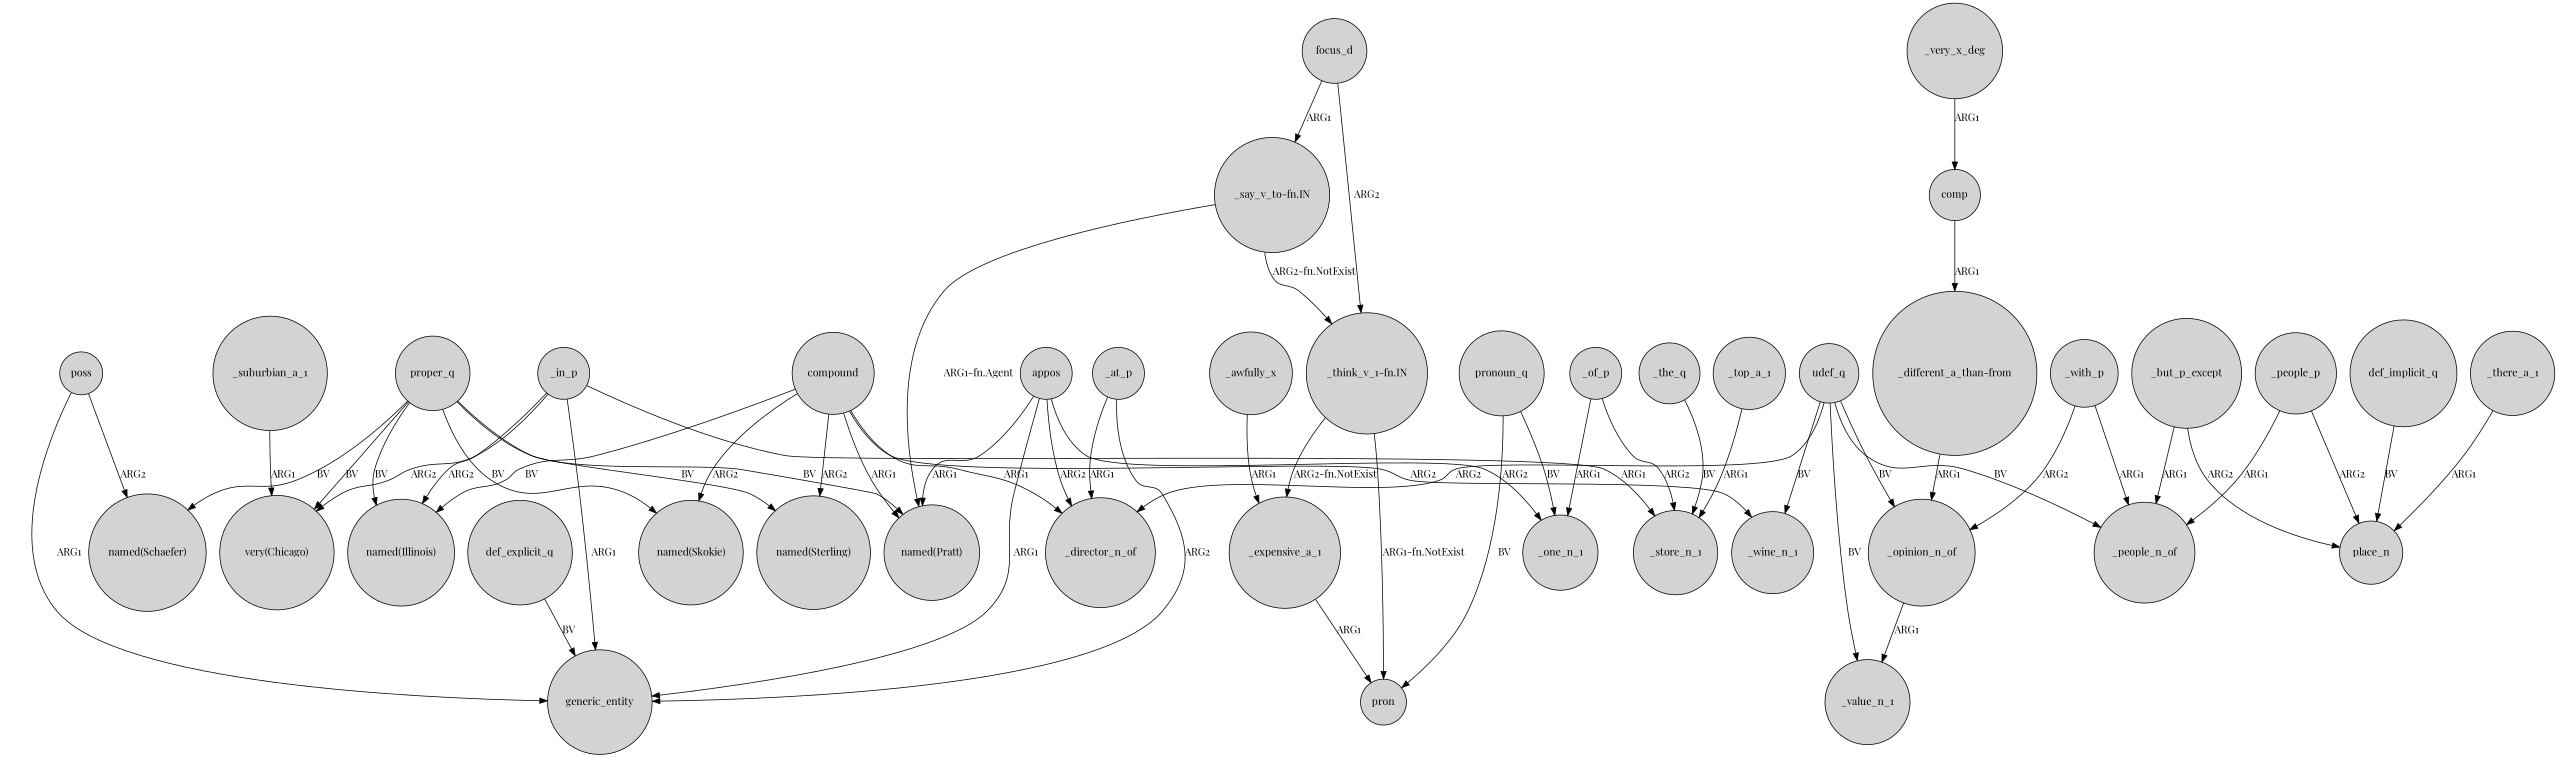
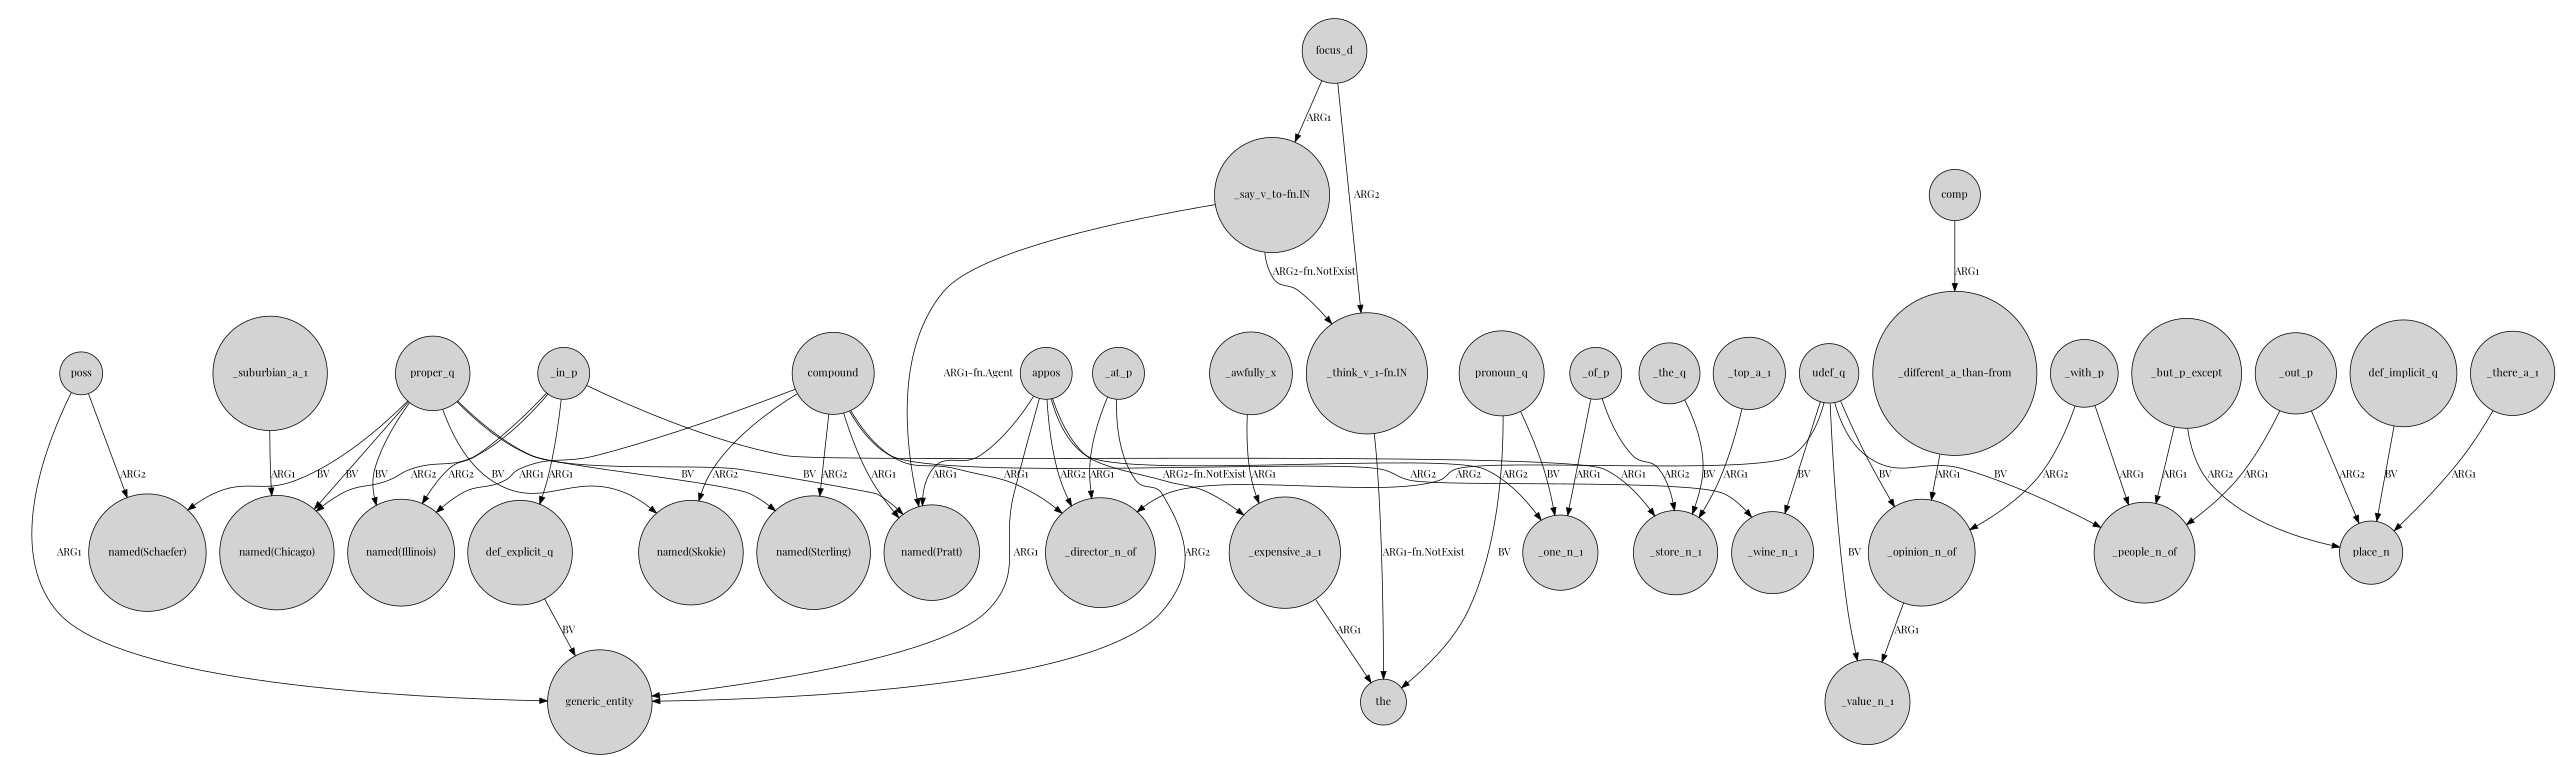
  digraph {
    fontname="Playfair Display"
    node [fontname="Playfair Display" shape=circle style=filled]
    edge [fontname="Playfair Display"]
    "_say_v_to-fn.IN"
    "named(Pratt)"
    "_think_v_1-fn.IN"
-   pron
+   pron [label=the]
    _expensive_a_1
    proper_q
-   "named(Chicago)" [label="very(Chicago)"]
+   "named(Chicago)"
    "named(Schaefer)"
    "named(Illinois)"
    "named(Sterling)"
    "named(Skokie)"
    compound
    _wine_n_1
    _director_n_of
    udef_q
    _opinion_n_of
    _people_n_of
    _value_n_1
    poss
    generic_entity
    focus_d
    appos
    _one_n_1
-   _out_p [label=_people_p]
+   _out_p
    place_n
-   _very_x_deg
    comp
    "_different_a_than-from"
    _at_p
    _awfully_x
    _of_p
    _store_n_1
    def_explicit_q
    def_implicit_q
    _the_q
    pronoun_q
    _in_p
    _with_p
    _but_p_except
    _top_a_1
    _suburbian_a_1
    _there_a_1
    "_say_v_to-fn.IN" -> "named(Pratt)" [label="ARG1-fn.Agent"]
    "_say_v_to-fn.IN" -> "_think_v_1-fn.IN" [label="ARG2-fn.NotExist"]
    "_think_v_1-fn.IN" -> pron [label="ARG1-fn.NotExist"]
-   "_think_v_1-fn.IN" -> _expensive_a_1 [label="ARG2-fn.NotExist"]
+   appos -> _expensive_a_1 [label="ARG2-fn.NotExist"]
    _expensive_a_1 -> pron [label=ARG1]
    proper_q -> "named(Pratt)" [label=BV]
    proper_q -> "named(Chicago)" [label=BV]
    proper_q -> "named(Schaefer)" [label=BV]
    proper_q -> "named(Illinois)" [label=BV]
    proper_q -> "named(Sterling)" [label=BV]
    proper_q -> "named(Skokie)" [label=BV]
    compound -> "named(Pratt)" [label=ARG1]
-   compound -> "named(Illinois)" [label=BV]
+   compound -> "named(Illinois)" [label=ARG1]
    compound -> "named(Sterling)" [label=ARG2]
    compound -> "named(Skokie)" [label=ARG2]
    compound -> _wine_n_1 [label=ARG2]
    compound -> _director_n_of [label=ARG1]
    udef_q -> _wine_n_1 [label=BV]
    udef_q -> _director_n_of [label=ARG2]
    udef_q -> _opinion_n_of [label=BV]
    udef_q -> _people_n_of [label=BV]
    udef_q -> _value_n_1 [label=BV]
    _opinion_n_of -> _value_n_1 [label=ARG1]
    poss -> "named(Schaefer)" [label=ARG2]
    poss -> generic_entity [label=ARG1]
    focus_d -> "_say_v_to-fn.IN" [label=ARG1]
    focus_d -> "_think_v_1-fn.IN" [label=ARG2]
    appos -> "named(Pratt)" [label=ARG1]
    appos -> _director_n_of [label=ARG2]
    appos -> generic_entity [label=ARG1]
    appos -> _one_n_1 [label=ARG2]
    _out_p -> _people_n_of [label=ARG1]
    _out_p -> place_n [label=ARG2]
-   _very_x_deg -> comp [label=ARG1]
    comp -> "_different_a_than-from" [label=ARG1]
    "_different_a_than-from" -> _opinion_n_of [label=ARG1]
    _at_p -> _director_n_of [label=ARG1]
    _at_p -> generic_entity [label=ARG2]
    _awfully_x -> _expensive_a_1 [label=ARG1]
    _of_p -> _one_n_1 [label=ARG1]
    _of_p -> _store_n_1 [label=ARG2]
    def_explicit_q -> generic_entity [label=BV]
    def_implicit_q -> place_n [label=BV]
    _the_q -> _store_n_1 [label=BV]
    pronoun_q -> pron [label=BV]
    pronoun_q -> _one_n_1 [label=BV]
    _in_p -> "named(Chicago)" [label=ARG2]
    _in_p -> "named(Illinois)" [label=ARG2]
-   _in_p -> generic_entity [label=ARG1]
+   _in_p -> def_explicit_q [label=ARG1]
    _in_p -> _store_n_1 [label=ARG1]
    _with_p -> _opinion_n_of [label=ARG2]
    _with_p -> _people_n_of [label=ARG1]
    _but_p_except -> _people_n_of [label=ARG1]
    _but_p_except -> place_n [label=ARG2]
    _top_a_1 -> _store_n_1 [label=ARG1]
    _suburbian_a_1 -> "named(Chicago)" [label=ARG1]
    _there_a_1 -> place_n [label=ARG1]
  }
